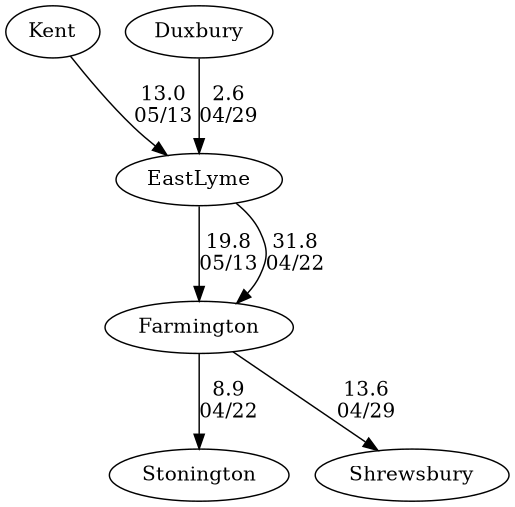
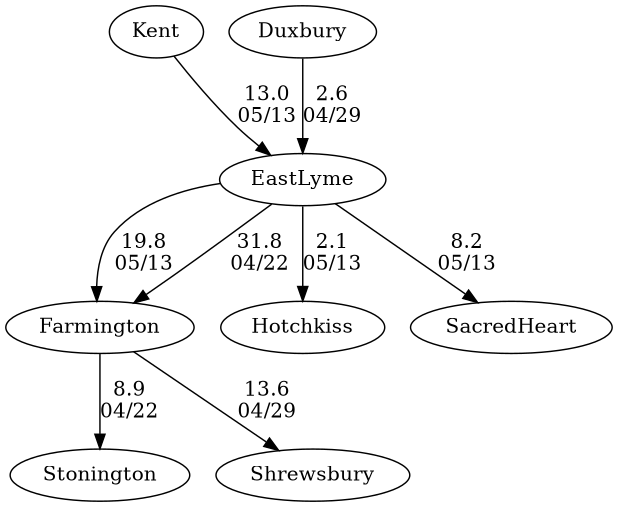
  digraph {
    edge [random=random weight=92]
    Farmington
    Stonington
    Shrewsbury
    Kent
    EastLyme
+   Hotchkiss
+   SacredHeart
    Duxbury
    Farmington -> Stonington [label="8.9\n04/22"]
    Farmington -> Shrewsbury [label="13.6\n04/29" weight=87]
    Kent -> EastLyme [label="13.0\n05/13" weight=87]
    EastLyme -> Farmington [label="19.8\n05/13" weight=81]
    EastLyme -> Farmington [label="31.8\n04/22" weight=69]
+   EastLyme -> Hotchkiss [label="2.1\n05/13" weight=98]
+   EastLyme -> SacredHeart [label="8.2\n05/13"]
    Duxbury -> EastLyme [label="2.6\n04/29" weight=98]
  }
